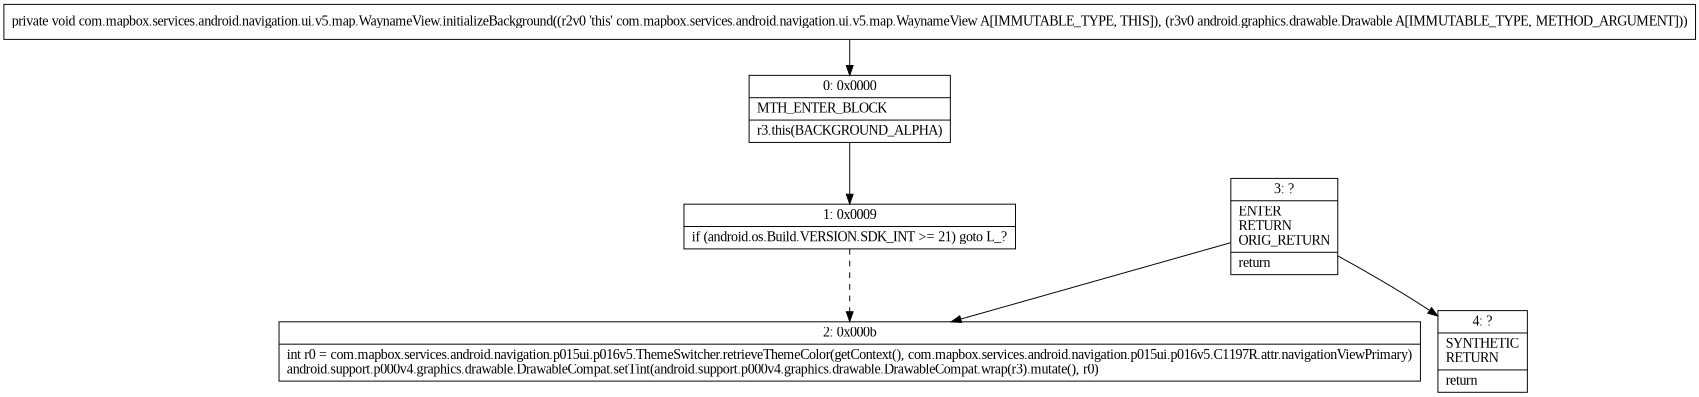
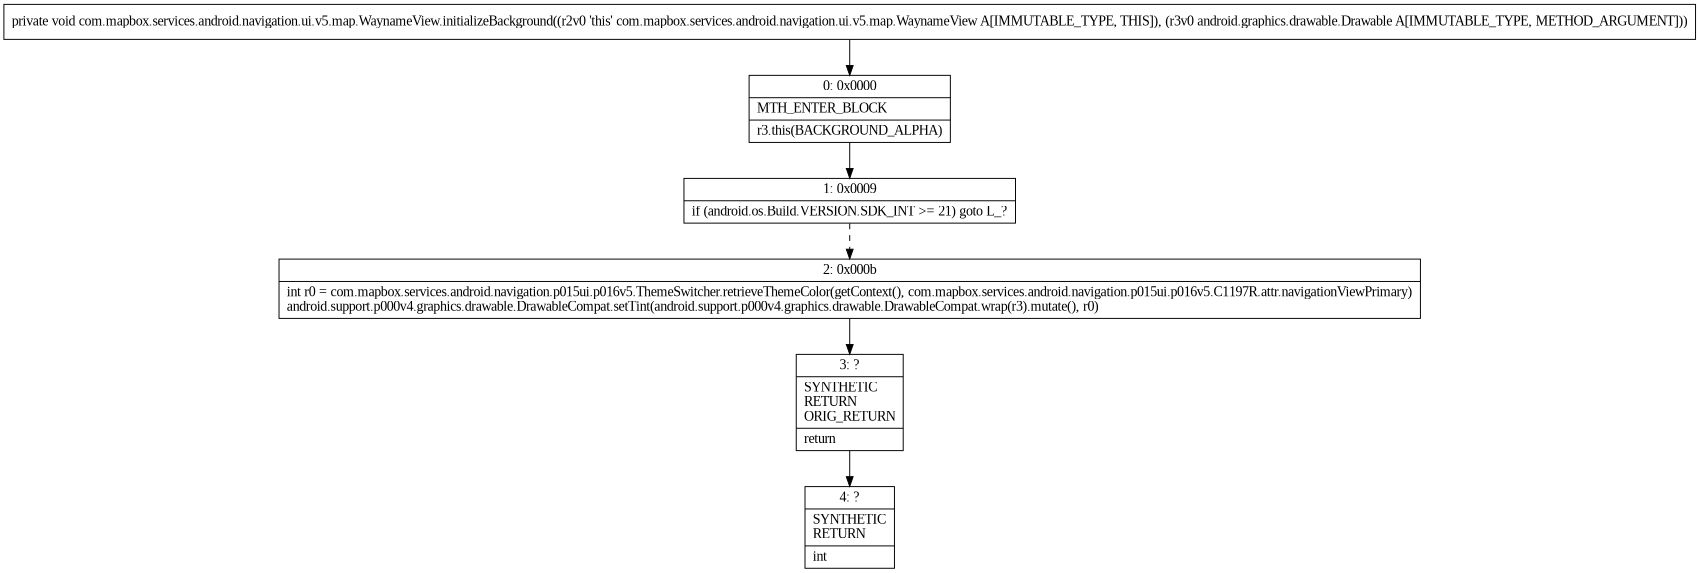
  digraph {
    fontname="Liberation Serif"
    node [fontname="Liberation Serif" shape=record]
    edge [fontname="Liberation Serif"]
    n1 [label="{0\:\ 0x0000|MTH_ENTER_BLOCK\l|r3.this(BACKGROUND_ALPHA)\l}"]
    n2 [label="{1\:\ 0x0009|if (android.os.Build.VERSION.SDK_INT \>= 21) goto L_?\l}"]
    n3 [label="{2\:\ 0x000b|int r0 = com.mapbox.services.android.navigation.p015ui.p016v5.ThemeSwitcher.retrieveThemeColor(getContext(), com.mapbox.services.android.navigation.p015ui.p016v5.C1197R.attr.navigationViewPrimary)\landroid.support.p000v4.graphics.drawable.DrawableCompat.setTint(android.support.p000v4.graphics.drawable.DrawableCompat.wrap(r3).mutate(), r0)\l}"]
-   n4 [label="{3\:\ ?|ENTER\lRETURN\lORIG_RETURN\l|return\l}"]
-   n5 [label="{4\:\ ?|SYNTHETIC\lRETURN\l|return\l}"]
+   n4 [label="{3\:\ ?|SYNTHETIC\lRETURN\lORIG_RETURN\l|return\l}"]
+   n5 [label="{4\:\ ?|SYNTHETIC\lRETURN\l|int\l}"]
    n6 [label="{private void com.mapbox.services.android.navigation.ui.v5.map.WaynameView.initializeBackground((r2v0 'this' com.mapbox.services.android.navigation.ui.v5.map.WaynameView A[IMMUTABLE_TYPE, THIS]), (r3v0 android.graphics.drawable.Drawable A[IMMUTABLE_TYPE, METHOD_ARGUMENT])) }"]
    n1 -> n2
    n2 -> n3 [style=dashed]
-   n4 -> n3
+   n3 -> n4
    n4 -> n5
    n6 -> n1
  }
